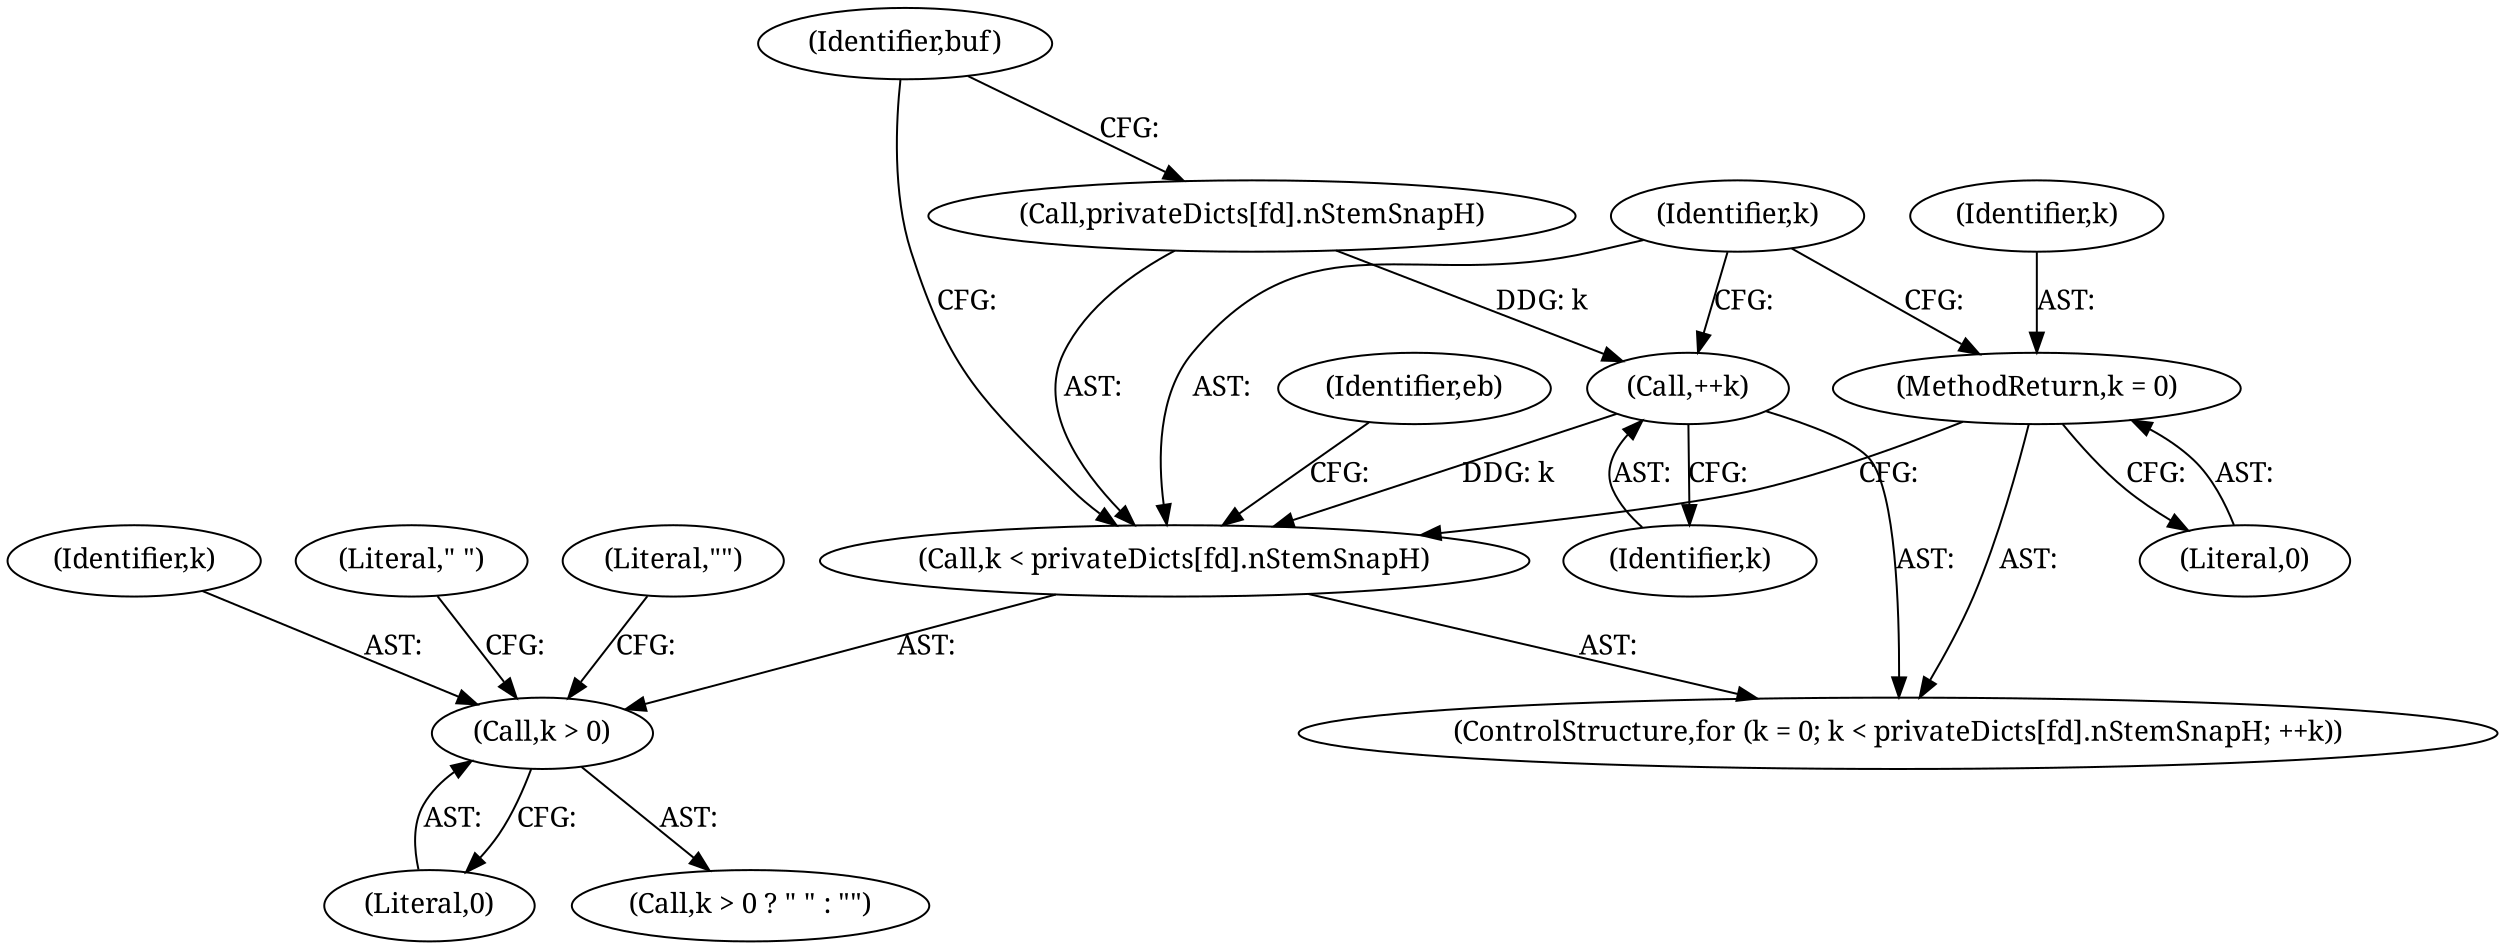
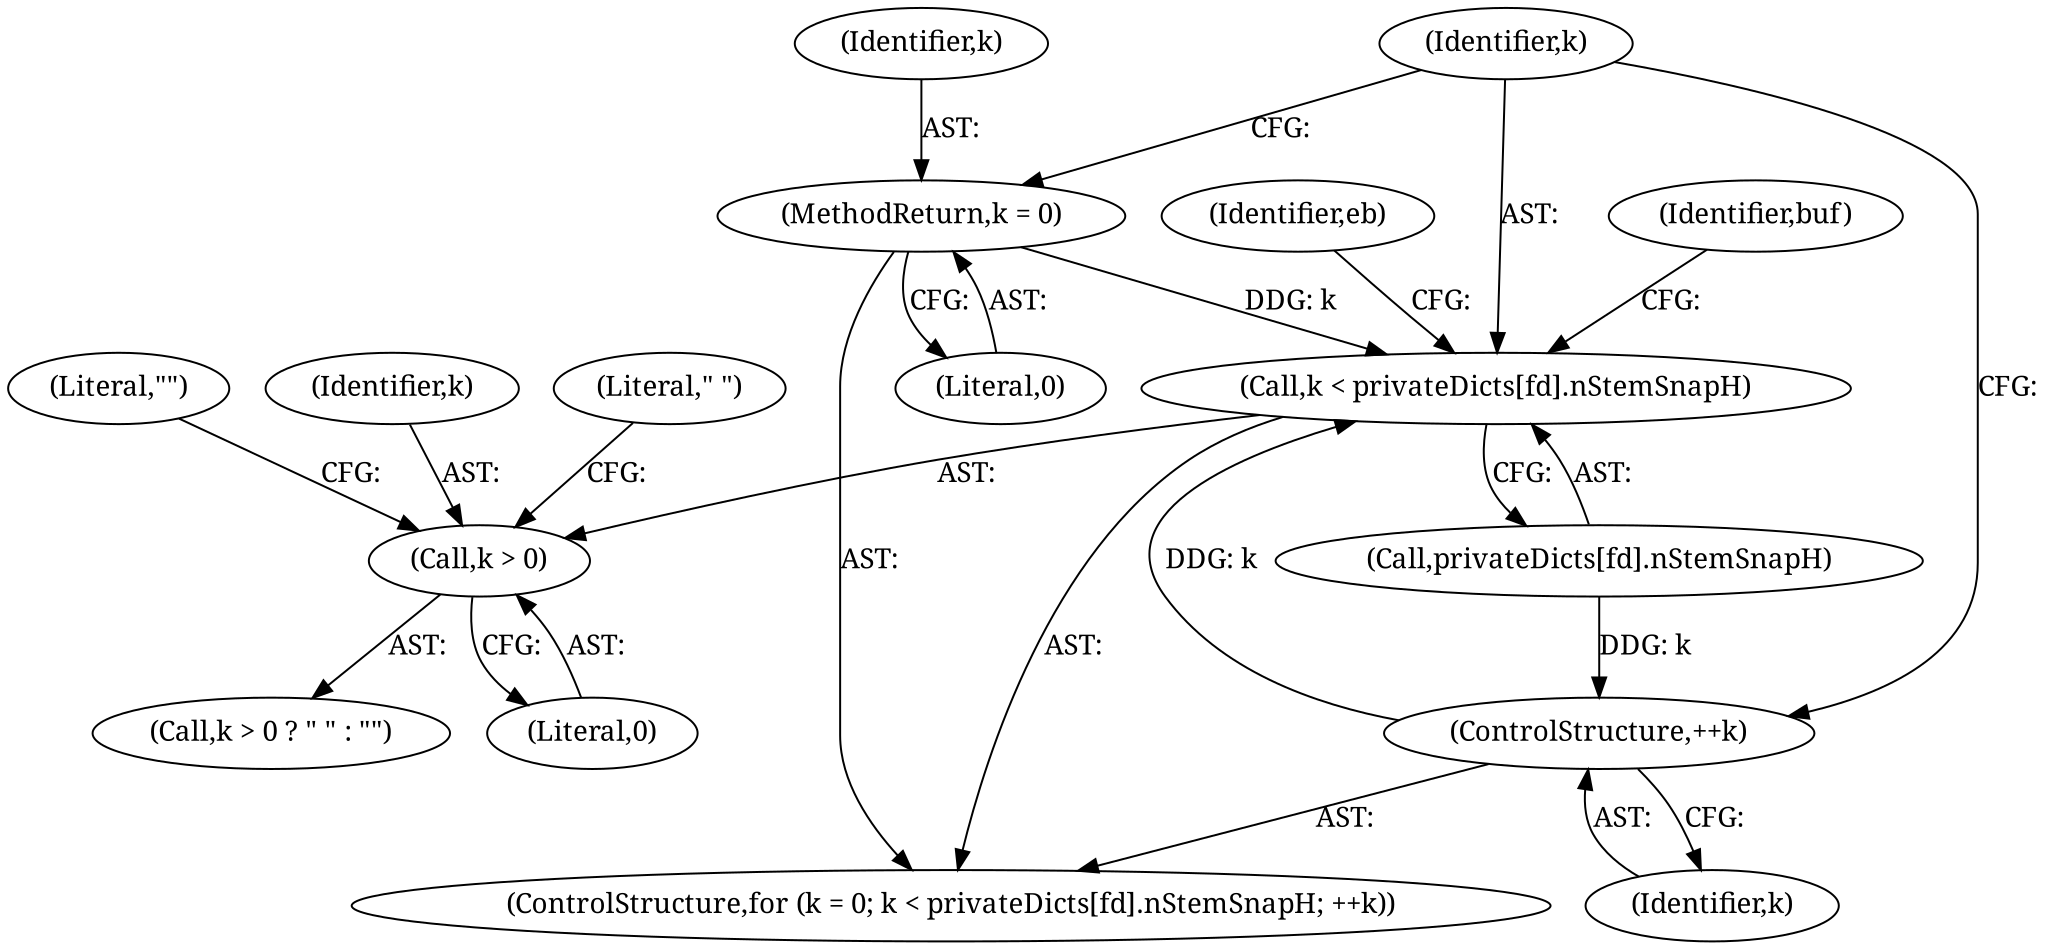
  digraph {
    fontname="Noto Serif"
    node [fontname="Noto Serif"]
    edge [fontname="Noto Serif"]
    n1 [label="(Call,k < privateDicts[fd].nStemSnapH)"]
    n2 [label="(Call,k > 0)"]
    n3 [label="(Call,privateDicts[fd].nStemSnapH)"]
    n4 [label="(ControlStructure,for (k = 0; k < privateDicts[fd].nStemSnapH; ++k))"]
    n5 [label="(Literal,0)"]
    n6 [label="(Call,k > 0 ? \" \" : \"\")"]
-   n7 [label="(Call,++k)"]
+   n7 [label="(ControlStructure,++k)"]
    n8 [label="(MethodReturn,k = 0)"]
    n9 [label="(Literal,0)"]
    n10 [label="(Identifier,k)"]
    n11 [label="(Identifier,buf)"]
    n12 [label="(Identifier,k)"]
    n13 [label="(Identifier,k)"]
    n14 [label="(Literal,\" \")"]
    n15 [label="(Identifier,k)"]
    n16 [label="(Literal,\"\")"]
    n17 [label="(Identifier,eb)"]
    n1 -> n2 [label="AST: "]
-   n11 -> n3 [label="CFG: "]
+   n1 -> n3 [label="CFG: "]
    n1 -> n4 [label="AST: "]
    n2 -> n5 [label="CFG: "]
    n2 -> n6 [label="AST: "]
    n3 -> n1 [label="AST: "]
    n3 -> n7 [label="DDG: k"]
    n5 -> n2 [label="AST: "]
    n7 -> n1 [label="DDG: k"]
    n7 -> n4 [label="AST: "]
    n7 -> n10 [label="CFG: "]
-   n8 -> n1 [label="CFG: "]
+   n8 -> n1 [label="DDG: k"]
    n8 -> n4 [label="AST: "]
    n8 -> n9 [label="CFG: "]
    n9 -> n8 [label="AST: "]
    n10 -> n7 [label="AST: "]
    n11 -> n1 [label="CFG: "]
    n12 -> n1 [label="AST: "]
    n12 -> n7 [label="CFG: "]
    n12 -> n8 [label="CFG: "]
    n13 -> n2 [label="AST: "]
    n14 -> n2 [label="CFG: "]
    n15 -> n8 [label="AST: "]
    n16 -> n2 [label="CFG: "]
    n17 -> n1 [label="CFG: "]
  }
